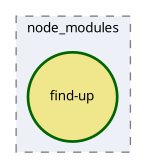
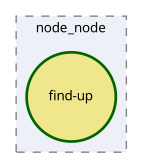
  digraph {
    compound=true
    fontname="Noto Sans"
    n1 [color=darkgreen fillcolor=khaki fontname="Noto Sans" fontsize=10 height=0.2 label="find-up" shape=circle style="filled,bold" width=0.4]
    subgraph cluster_1 {
      bgcolor="#edf0f7"
      fontsize=10
-     label=node_modules
+     label=node_node
      pencolor=grey50
      style="filled,dashed"
      n1
    }
  }
